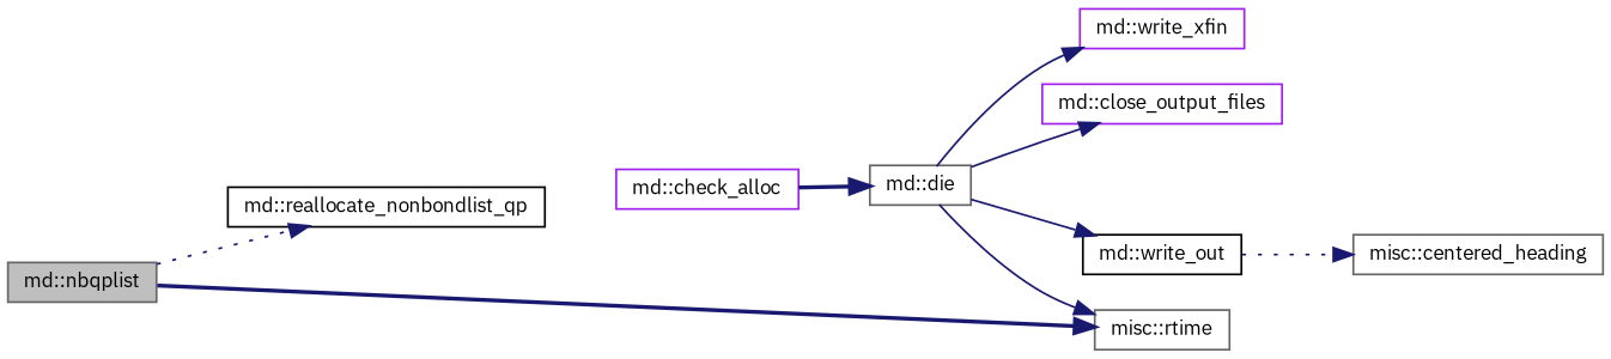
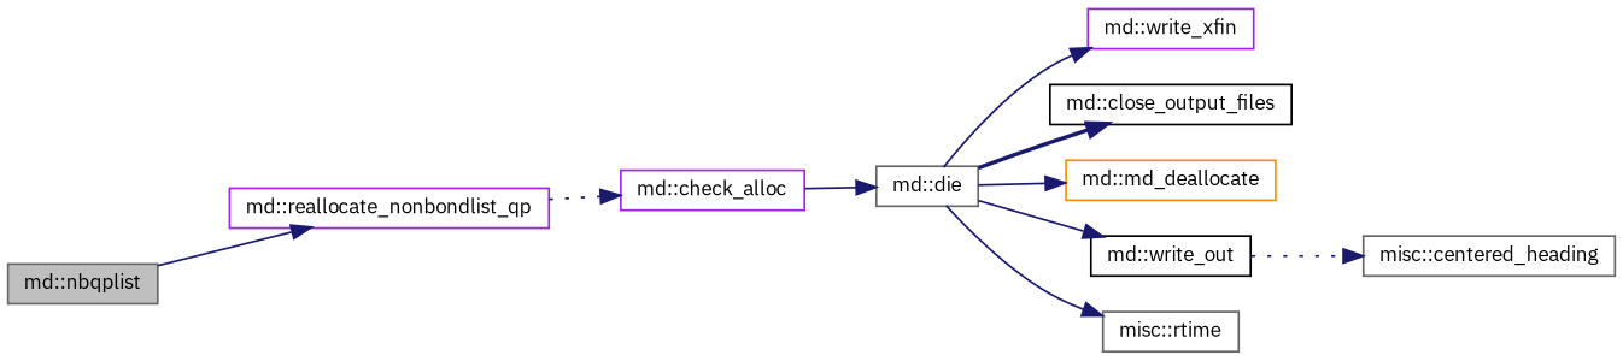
  digraph {
    fontname="IBM Plex Sans"
    rankdir=LR
    node [color=gray40 fillcolor=white fontname="IBM Plex Sans" fontsize=10 shape=record style=filled]
    edge [color=midnightblue fontname="IBM Plex Sans" fontsize=10 labelfontname=Helvetica labelfontsize=10 style=solid]
    n1 [fillcolor=grey75 fontcolor=black height=0.2 label="md::nbqplist" width=0.4]
-   n2 [color=black height=0.2 label="md::reallocate_nonbondlist_qp" width=0.4]
+   n2 [color=purple height=0.2 label="md::reallocate_nonbondlist_qp" width=0.4]
    n3 [height=0.2 label="misc::rtime" width=0.4]
    n4 [color=purple height=0.2 label="md::check_alloc" width=0.4]
    n5 [height=0.2 label="md::die" width=0.4]
-   n6 [color=purple height=0.2 label="md::close_output_files" width=0.4]
+   n6 [color=black height=0.2 label="md::close_output_files" width=0.4]
+   n7 [color=darkorange height=0.2 label="md::md_deallocate" width=0.4]
    n8 [color=black height=0.2 label="md::write_out" width=0.4]
    n9 [color=purple height=0.2 label="md::write_xfin" width=0.4]
    n10 [height=0.2 label="misc::centered_heading" width=0.4]
-   n1 -> n2 [style=dotted]
-   n1 -> n3 [style=bold]
-   n4 -> n5 [style=bold]
+   n1 -> n2
+   n2 -> n4 [style=dotted]
+   n4 -> n5
    n5 -> n3
-   n5 -> n6
+   n5 -> n6 [style=bold]
+   n5 -> n7
    n5 -> n8
    n5 -> n9
    n8 -> n10 [style=dotted]
  }
